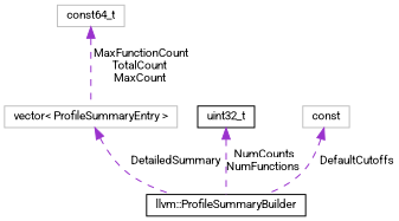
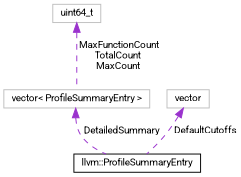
  digraph {
    fontname=Roboto
    node [color=grey75 fontname=Roboto fontsize=10 shape=record]
    edge [color=darkorchid3 dir=back fontname=Roboto fontsize=10 labelfontname=Helvetica labelfontsize=10 style=dashed]
-   n1 [color=black height=0.2 label="llvm::ProfileSummaryBuilder" width=0.4]
-   n2 [height=0.2 label=const64_t width=0.4]
+   n1 [color=black height=0.2 label="llvm::ProfileSummaryEntry" width=0.4]
+   n2 [height=0.2 label=uint64_t width=0.4]
    n3 [height=0.2 label="vector\< ProfileSummaryEntry \>" width=0.4]
-   n4 [color=black height=0.2 label=uint32_t width=0.4]
-   n5 [height=0.2 label=const width=0.4]
+   n5 [height=0.2 label=vector width=0.4]
    n2 -> n3 [label=" MaxFunctionCount\nTotalCount\nMaxCount"]
    n3 -> n1 [label=" DetailedSummary"]
-   n4 -> n1 [label=" NumCounts\nNumFunctions"]
    n5 -> n1 [label=" DefaultCutoffs"]
  }
